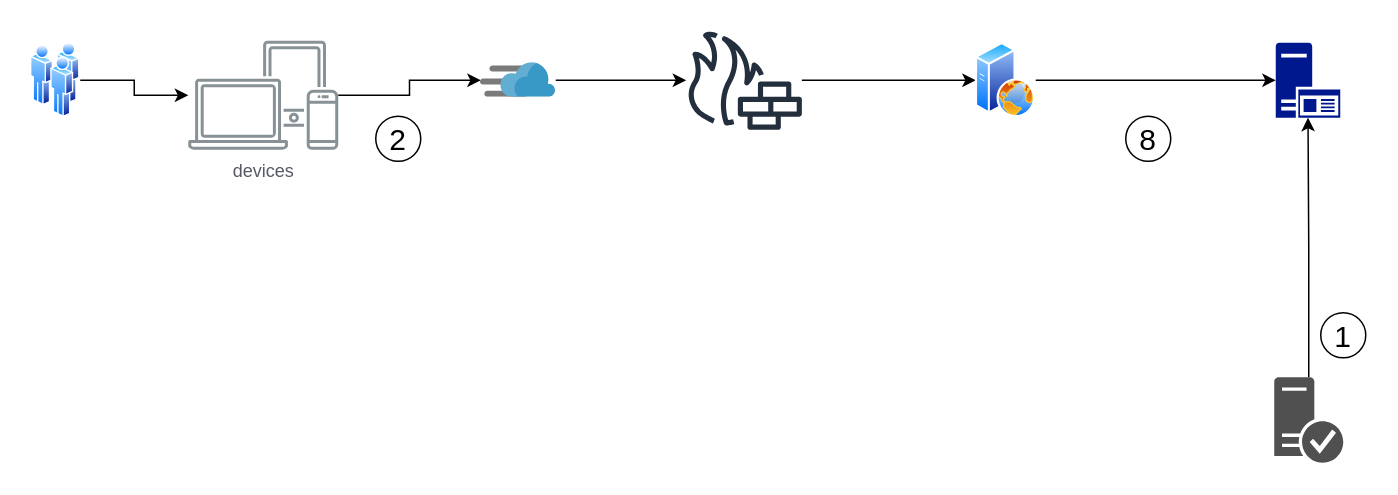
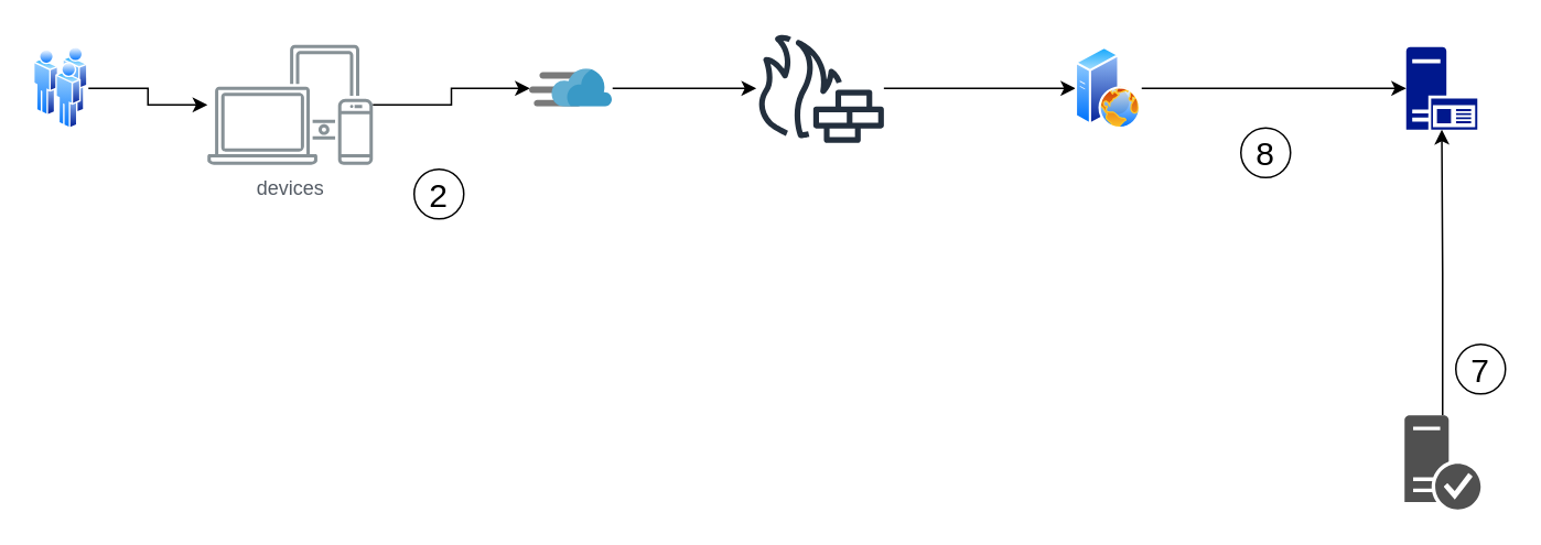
  <mxCell id="0" />
  <mxCell id="1" parent="0" />
  <mxCell id="2" style="edgeStyle=orthogonalEdgeStyle;rounded=0;orthogonalLoop=1;jettySize=auto;html=1;" edge="1" parent="1" source="3" target="5"><mxGeometry relative="1" as="geometry" /></mxCell>
  <mxCell id="3" value="" style="aspect=fixed;perimeter=ellipsePerimeter;html=1;align=center;shadow=0;dashed=0;spacingTop=3;image;image=img/lib/active_directory/users.svg;" vertex="1" parent="1"><mxGeometry x="20" y="28" width="33" height="50" as="geometry" /></mxCell>
  <mxCell id="4" style="edgeStyle=orthogonalEdgeStyle;rounded=0;orthogonalLoop=1;jettySize=auto;html=1;" edge="1" parent="1" source="5" target="7"><mxGeometry relative="1" as="geometry" /></mxCell>
  <mxCell id="5" value="devices" style="sketch=0;outlineConnect=0;gradientColor=none;fontColor=#545B64;strokeColor=none;fillColor=#879196;dashed=0;verticalLabelPosition=bottom;verticalAlign=top;align=center;html=1;fontSize=12;fontStyle=0;aspect=fixed;shape=mxgraph.aws4.illustration_devices;pointerEvents=1" vertex="1" parent="1"><mxGeometry x="125" y="26.5" width="100" height="73" as="geometry" /></mxCell>
  <mxCell id="6" style="edgeStyle=orthogonalEdgeStyle;rounded=0;orthogonalLoop=1;jettySize=auto;html=1;" edge="1" parent="1" source="7" target="9"><mxGeometry relative="1" as="geometry" /></mxCell>
  <mxCell id="7" value="" style="sketch=0;aspect=fixed;html=1;points=[];align=center;image;fontSize=12;image=img/lib/mscae/Content_Delivery_Network.svg;" vertex="1" parent="1"><mxGeometry x="320" y="41.5" width="50" height="23" as="geometry" /></mxCell>
  <mxCell id="8" style="edgeStyle=orthogonalEdgeStyle;rounded=0;orthogonalLoop=1;jettySize=auto;html=1;entryX=0;entryY=0.5;entryDx=0;entryDy=0;" edge="1" parent="1" source="9" target="11"><mxGeometry relative="1" as="geometry" /></mxCell>
  <mxCell id="9" value="" style="sketch=0;outlineConnect=0;fontColor=#232F3E;gradientColor=none;fillColor=#232F3D;strokeColor=none;dashed=0;verticalLabelPosition=bottom;verticalAlign=top;align=center;html=1;fontSize=12;fontStyle=0;aspect=fixed;pointerEvents=1;shape=mxgraph.aws4.generic_firewall;" vertex="1" parent="1"><mxGeometry x="456.5" y="20" width="78" height="66" as="geometry" /></mxCell>
  <mxCell id="10" style="edgeStyle=orthogonalEdgeStyle;rounded=0;orthogonalLoop=1;jettySize=auto;html=1;entryX=0;entryY=0.5;entryDx=0;entryDy=0;entryPerimeter=0;" edge="1" parent="1" source="11" target="12"><mxGeometry relative="1" as="geometry" /></mxCell>
  <mxCell id="11" value="" style="aspect=fixed;perimeter=ellipsePerimeter;html=1;align=center;shadow=0;dashed=0;spacingTop=3;image;image=img/lib/active_directory/web_server.svg;" vertex="1" parent="1"><mxGeometry x="650" y="28" width="40" height="50" as="geometry" /></mxCell>
  <mxCell id="12" value="" style="sketch=0;aspect=fixed;pointerEvents=1;shadow=0;dashed=0;html=1;strokeColor=none;labelPosition=center;verticalLabelPosition=bottom;verticalAlign=top;align=center;fillColor=#00188D;shape=mxgraph.mscae.enterprise.application_server2" vertex="1" parent="1"><mxGeometry x="850" y="28" width="43" height="50" as="geometry" /></mxCell>
  <mxCell id="13" style="edgeStyle=orthogonalEdgeStyle;rounded=0;orthogonalLoop=1;jettySize=auto;html=1;entryX=0.5;entryY=1;entryDx=0;entryDy=0;entryPerimeter=0;" edge="1" parent="1" source="14" target="12"><mxGeometry relative="1" as="geometry" /></mxCell>
  <mxCell id="14" value="" style="sketch=0;pointerEvents=1;shadow=0;dashed=0;html=1;strokeColor=none;fillColor=#505050;labelPosition=center;verticalLabelPosition=bottom;verticalAlign=top;outlineConnect=0;align=center;shape=mxgraph.office.security.trusted_application_server;" vertex="1" parent="1"><mxGeometry x="849" y="251" width="46" height="57" as="geometry" /></mxCell>
- <mxCell id="15" value="1" style="ellipse;whiteSpace=wrap;html=1;aspect=fixed;fontSize=20;" vertex="1" parent="1"><mxGeometry x="880" y="208" width="30" height="30" as="geometry" /></mxCell>
- <mxCell id="16" value="2" style="ellipse;whiteSpace=wrap;html=1;aspect=fixed;fontSize=20;" vertex="1" parent="1"><mxGeometry x="250" y="77" width="30" height="30" as="geometry" /></mxCell>
+ <mxCell id="15" value="7" style="ellipse;whiteSpace=wrap;html=1;aspect=fixed;fontSize=20;" vertex="1" parent="1"><mxGeometry x="880" y="208" width="30" height="30" as="geometry" /></mxCell>
+ <mxCell id="16" value="2" style="ellipse;whiteSpace=wrap;html=1;aspect=fixed;fontSize=20;" vertex="1" parent="1"><mxGeometry x="250" y="102" width="30" height="30" as="geometry" /></mxCell>
  <mxCell id="17" value="8" style="ellipse;whiteSpace=wrap;html=1;aspect=fixed;fontSize=20;" vertex="1" parent="1"><mxGeometry x="750" y="77" width="30" height="30" as="geometry" /></mxCell>
